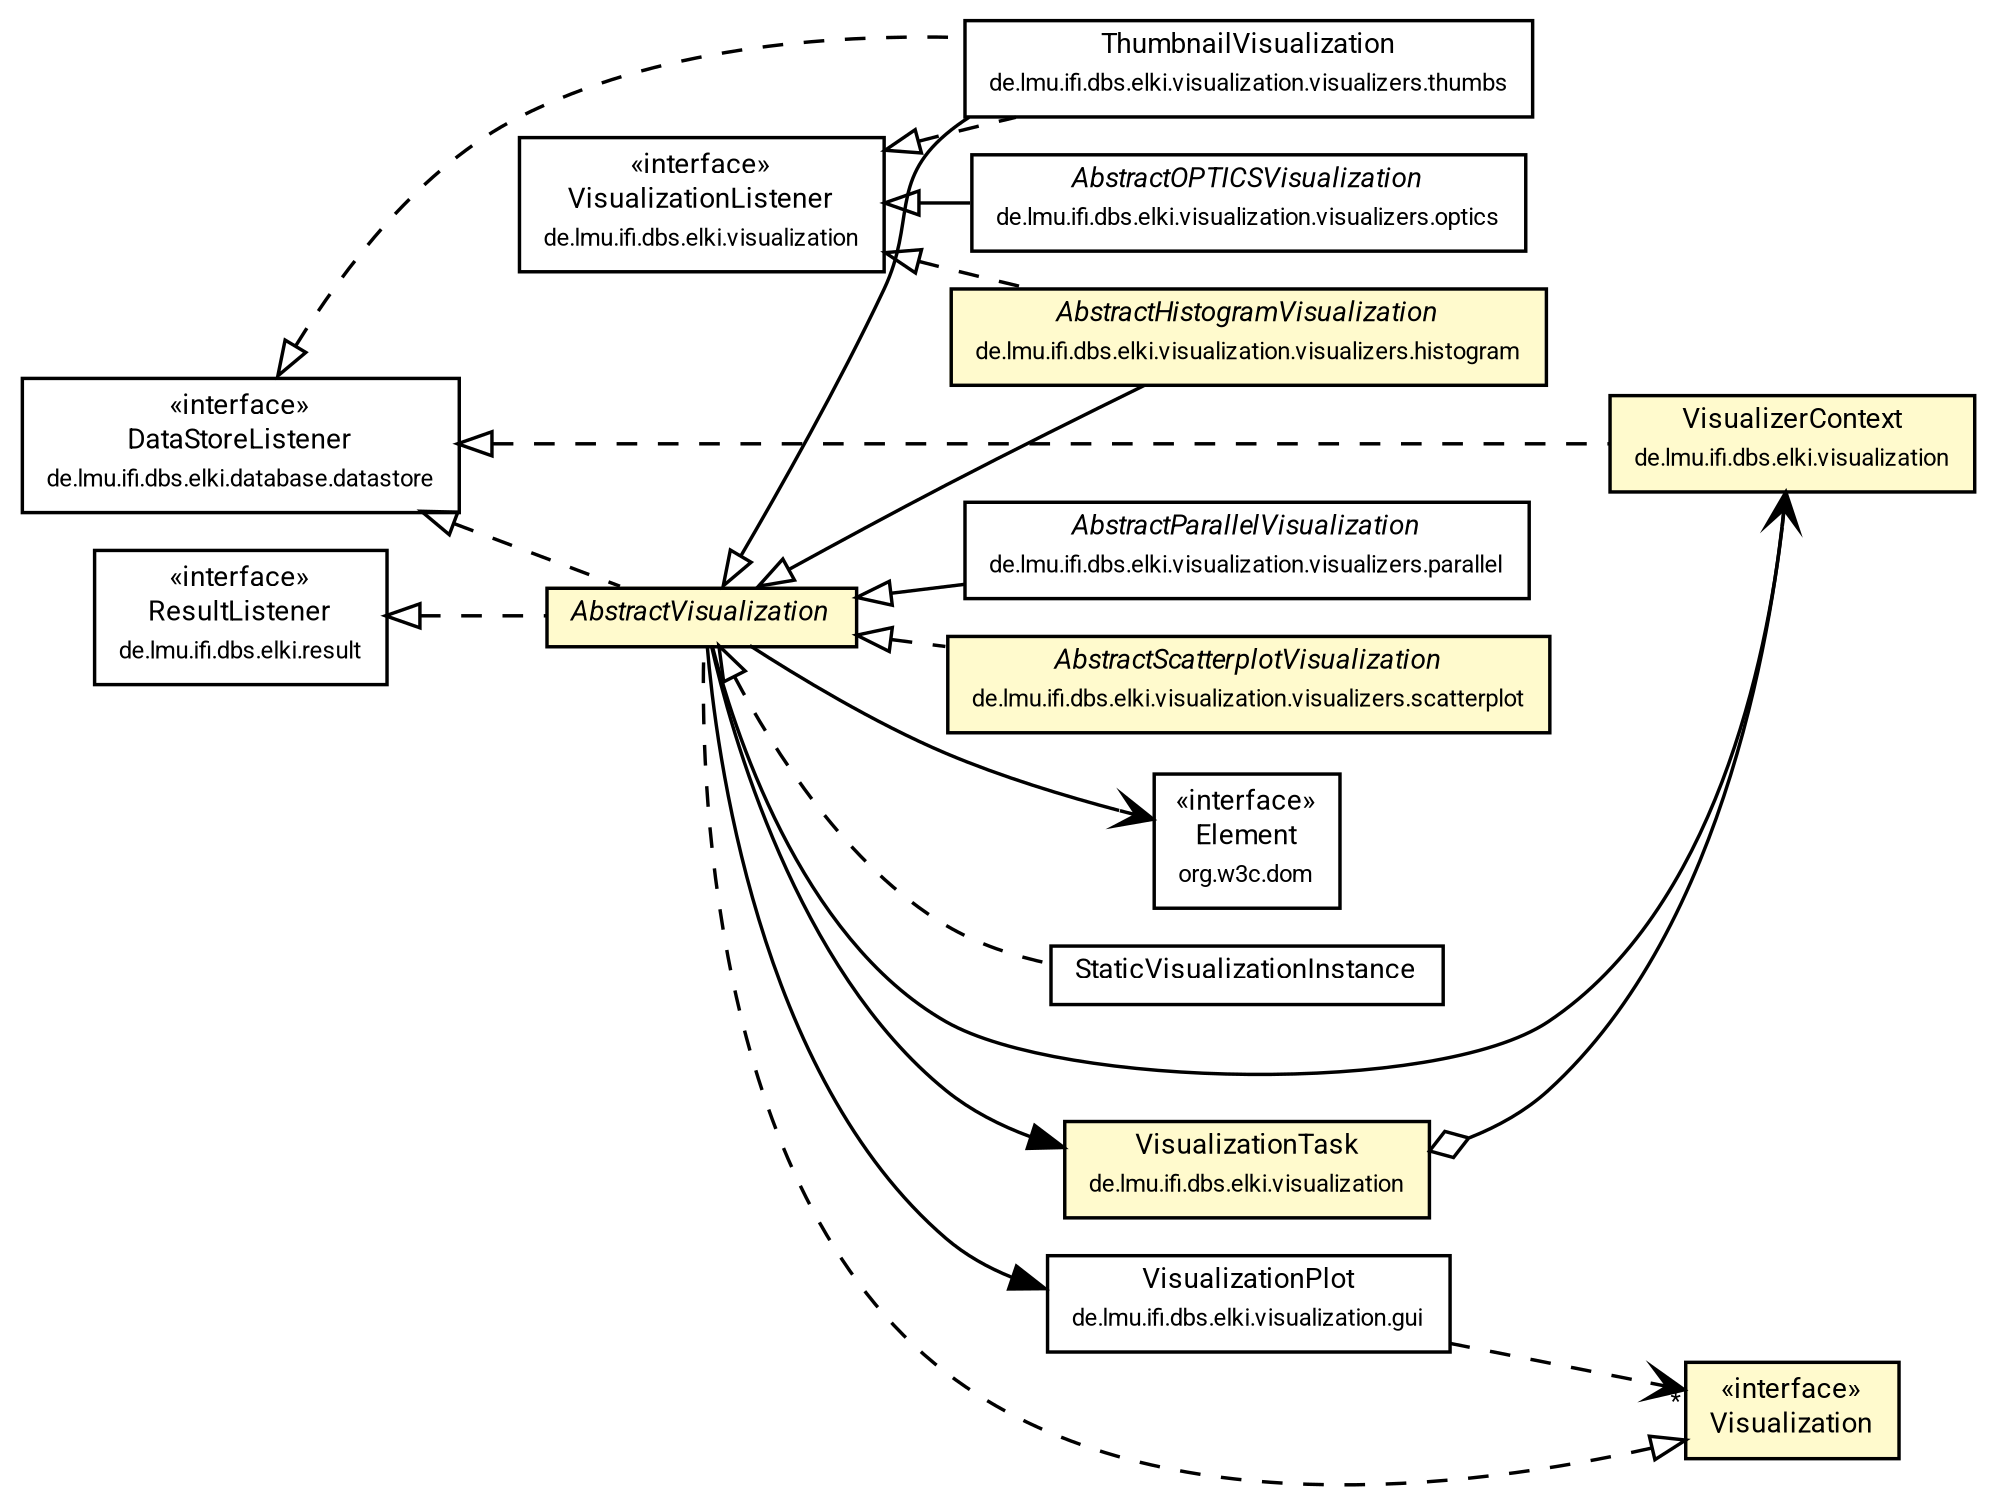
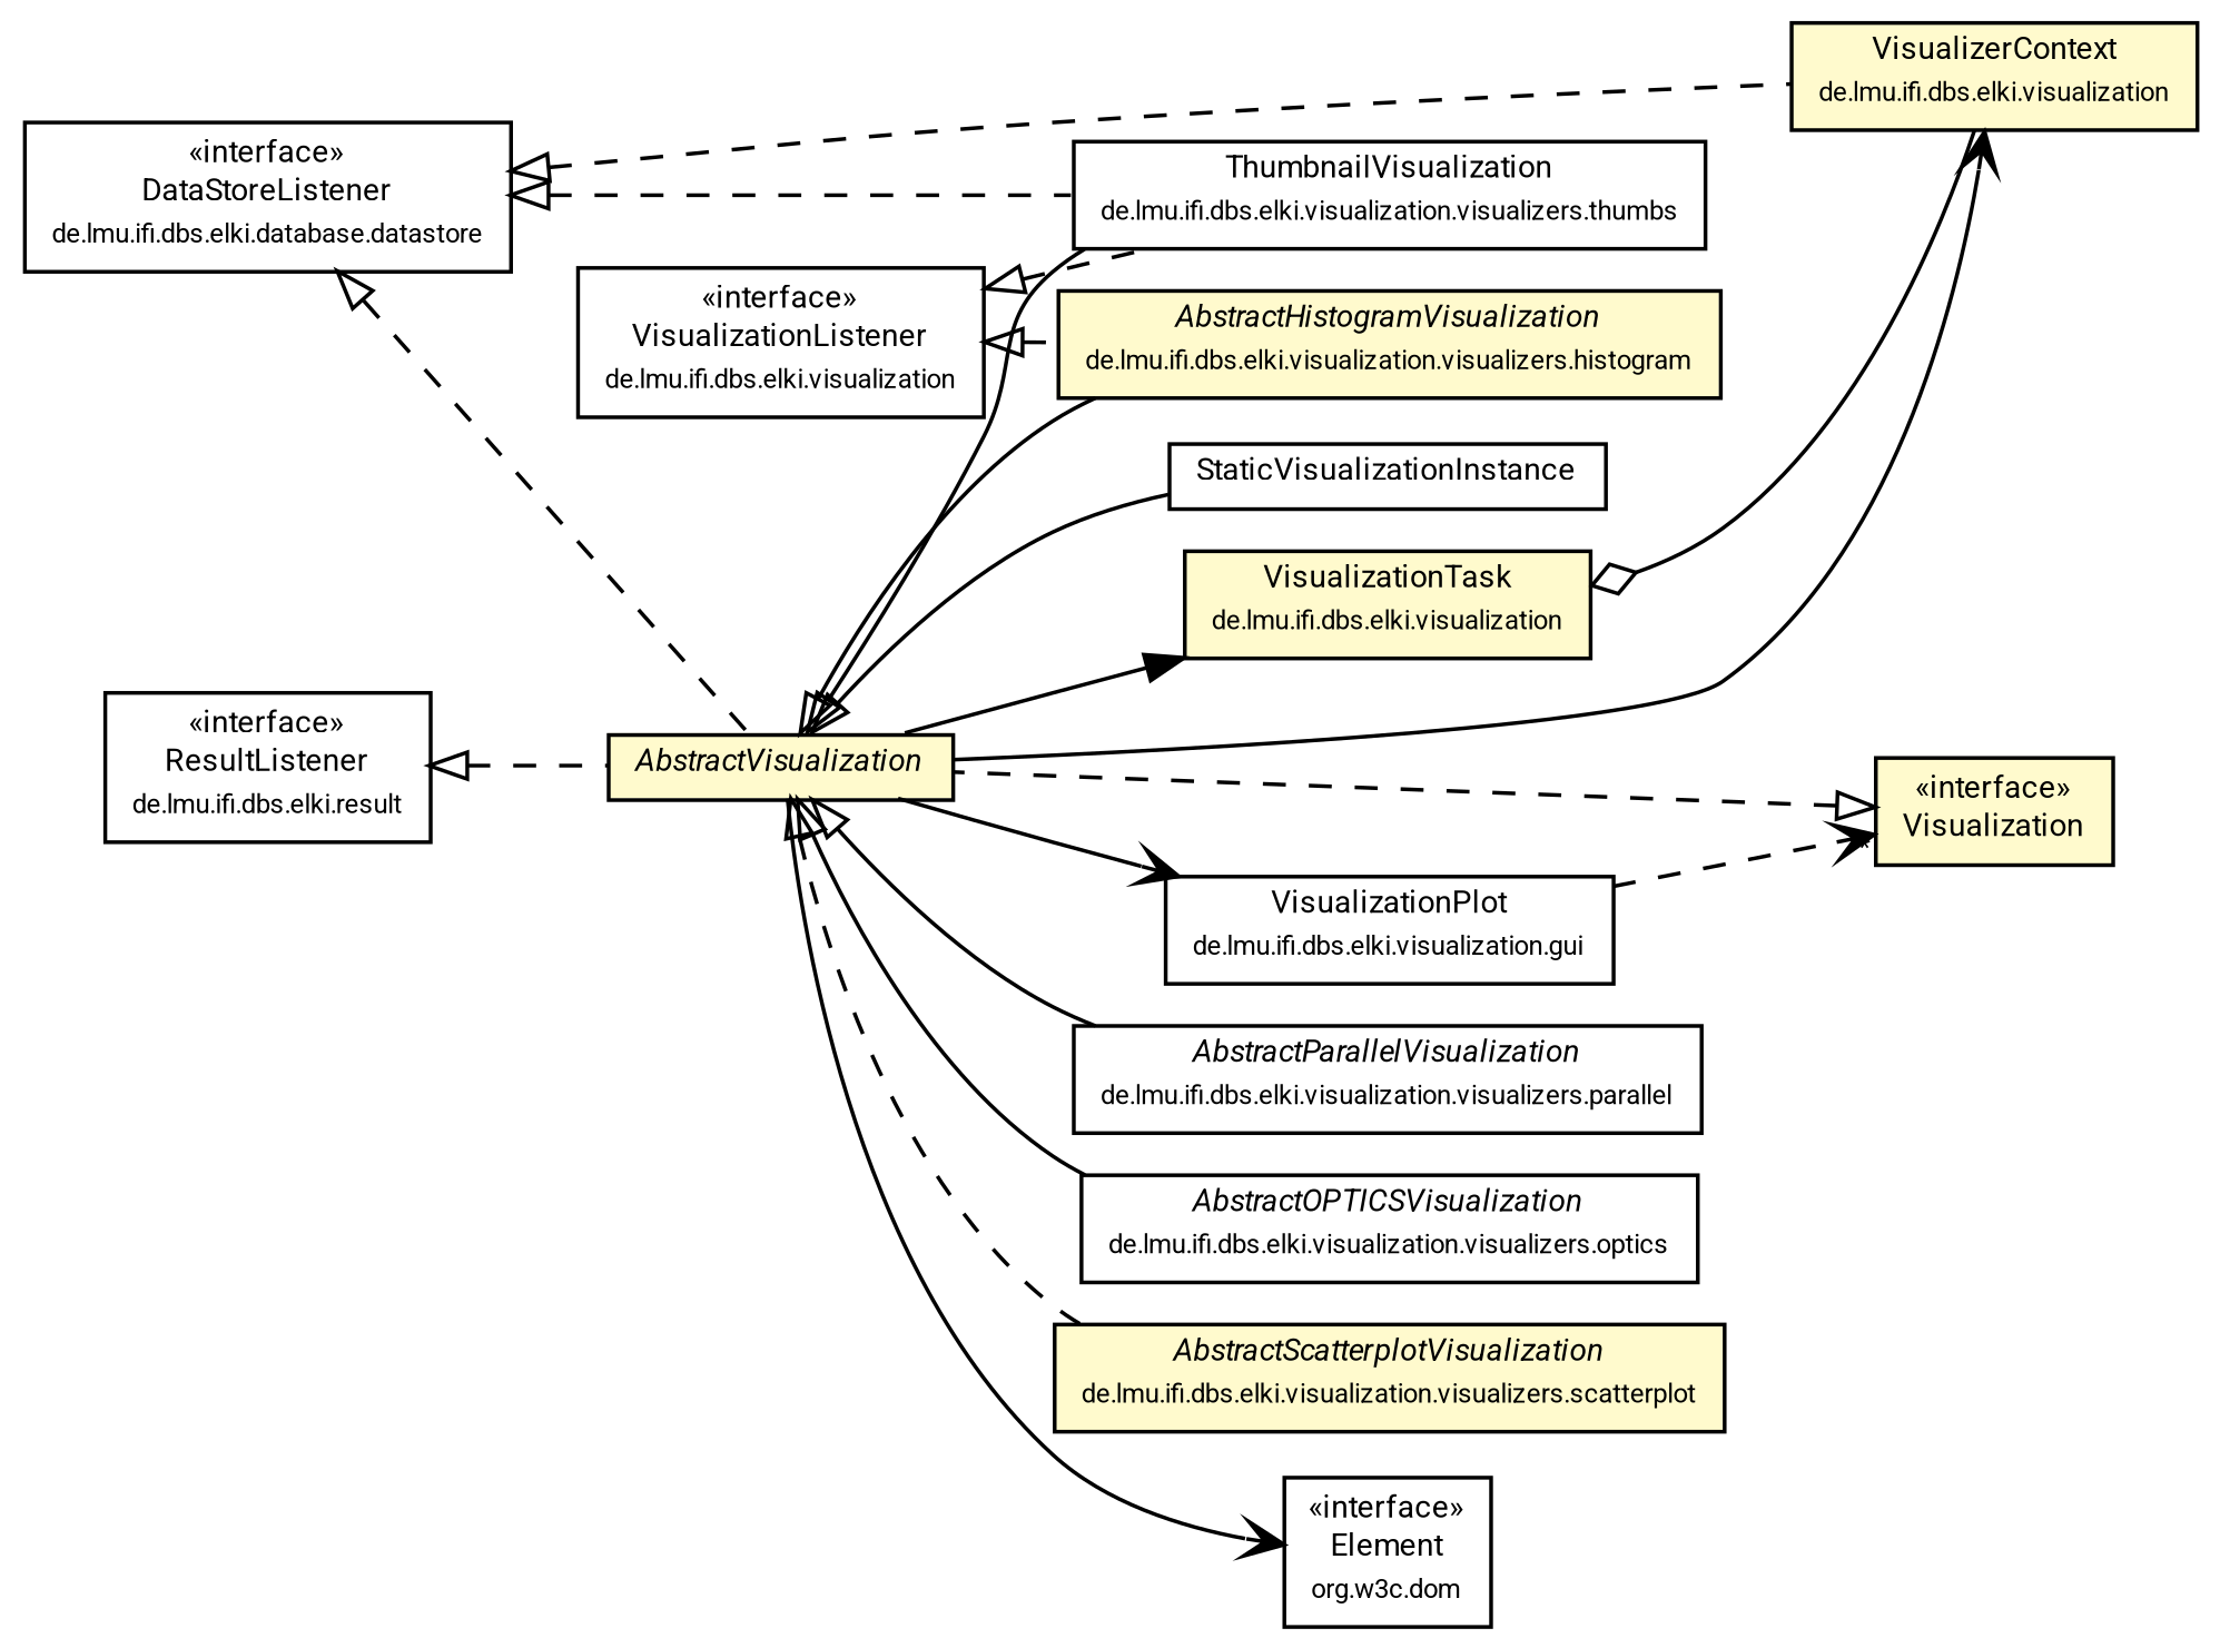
  digraph {
    nodesep=0.15
    rankdir=LR
    ranksep=0.25
    node [fontcolor=black fontname=Roboto fontsize=8 margin=0 shape=plaintext]
    edge [arrowtail=empty color=black dir=back fontname=Roboto fontsize=7 labelfontname=Roboto labelfontsize=7 weight=9]
    n1 [height=0 label=<<table title="de.lmu.ifi.dbs.elki.visualization.VisualizationListener" border="0" cellborder="1" cellspacing="0" cellpadding="2" href="../VisualizationListener.html" target="_parent"> 		<tr><td><table border="0" cellspacing="0" cellpadding="1"> 		<tr><td align="center" balign="center"> &#171;interface&#187; </td></tr> 		<tr><td align="center" balign="center"> <font face="Roboto">VisualizationListener</font> </td></tr> 		<tr><td align="center" balign="center"> <font face="Roboto" point-size="7.0">de.lmu.ifi.dbs.elki.visualization</font> </td></tr> 		</table></td></tr> 		</table>> width=0]
    n2 [height=0 label=<<table title="de.lmu.ifi.dbs.elki.visualization.visualizers.thumbs.ThumbnailVisualization" border="0" cellborder="1" cellspacing="0" cellpadding="2" href="thumbs/ThumbnailVisualization.html" target="_parent"> 		<tr><td><table border="0" cellspacing="0" cellpadding="1"> 		<tr><td align="center" balign="center"> <font face="Roboto">ThumbnailVisualization</font> </td></tr> 		<tr><td align="center" balign="center"> <font face="Roboto" point-size="7.0">de.lmu.ifi.dbs.elki.visualization.visualizers.thumbs</font> </td></tr> 		</table></td></tr> 		</table>> width=0]
    n3 [height=0 label=<<table title="de.lmu.ifi.dbs.elki.visualization.visualizers.histogram.AbstractHistogramVisualization" border="0" cellborder="1" cellspacing="0" cellpadding="2" bgcolor="LemonChiffon" href="histogram/AbstractHistogramVisualization.html" target="_parent"> 		<tr><td><table border="0" cellspacing="0" cellpadding="1"> 		<tr><td align="center" balign="center"> <font face="Roboto"><i>AbstractHistogramVisualization</i></font> </td></tr> 		<tr><td align="center" balign="center"> <font face="Roboto" point-size="7.0">de.lmu.ifi.dbs.elki.visualization.visualizers.histogram</font> </td></tr> 		</table></td></tr> 		</table>> width=0]
    n4 [height=0 label=<<table title="de.lmu.ifi.dbs.elki.visualization.visualizers.AbstractVisualization" border="0" cellborder="1" cellspacing="0" cellpadding="2" bgcolor="lemonChiffon" href="AbstractVisualization.html" target="_parent"> 		<tr><td><table border="0" cellspacing="0" cellpadding="1"> 		<tr><td align="center" balign="center"> <font face="Roboto"><i>AbstractVisualization</i></font> </td></tr> 		</table></td></tr> 		</table>> width=0]
    n5 [height=0 label=<<table title="de.lmu.ifi.dbs.elki.visualization.VisualizerContext" border="0" cellborder="1" cellspacing="0" cellpadding="2" bgcolor="LemonChiffon" href="../VisualizerContext.html" target="_parent"> 		<tr><td><table border="0" cellspacing="0" cellpadding="1"> 		<tr><td align="center" balign="center"> <font face="Roboto">VisualizerContext</font> </td></tr> 		<tr><td align="center" balign="center"> <font face="Roboto" point-size="7.0">de.lmu.ifi.dbs.elki.visualization</font> </td></tr> 		</table></td></tr> 		</table>> width=0]
    n6 [height=0 label=<<table title="de.lmu.ifi.dbs.elki.visualization.gui.VisualizationPlot" border="0" cellborder="1" cellspacing="0" cellpadding="2" href="../gui/VisualizationPlot.html" target="_parent"> 		<tr><td><table border="0" cellspacing="0" cellpadding="1"> 		<tr><td align="center" balign="center"> <font face="Roboto">VisualizationPlot</font> </td></tr> 		<tr><td align="center" balign="center"> <font face="Roboto" point-size="7.0">de.lmu.ifi.dbs.elki.visualization.gui</font> </td></tr> 		</table></td></tr> 		</table>> width=0]
    n7 [height=0 label=<<table title="de.lmu.ifi.dbs.elki.visualization.VisualizationTask" border="0" cellborder="1" cellspacing="0" cellpadding="2" bgcolor="LemonChiffon" href="../VisualizationTask.html" target="_parent"> 		<tr><td><table border="0" cellspacing="0" cellpadding="1"> 		<tr><td align="center" balign="center"> <font face="Roboto">VisualizationTask</font> </td></tr> 		<tr><td align="center" balign="center"> <font face="Roboto" point-size="7.0">de.lmu.ifi.dbs.elki.visualization</font> </td></tr> 		</table></td></tr> 		</table>> width=0]
    n8 [height=0 label=<<table title="de.lmu.ifi.dbs.elki.visualization.visualizers.parallel.AbstractParallelVisualization" border="0" cellborder="1" cellspacing="0" cellpadding="2" href="parallel/AbstractParallelVisualization.html" target="_parent"> 		<tr><td><table border="0" cellspacing="0" cellpadding="1"> 		<tr><td align="center" balign="center"> <font face="Roboto"><i>AbstractParallelVisualization</i></font> </td></tr> 		<tr><td align="center" balign="center"> <font face="Roboto" point-size="7.0">de.lmu.ifi.dbs.elki.visualization.visualizers.parallel</font> </td></tr> 		</table></td></tr> 		</table>> width=0]
    n9 [height=0 label=<<table title="de.lmu.ifi.dbs.elki.visualization.visualizers.optics.AbstractOPTICSVisualization" border="0" cellborder="1" cellspacing="0" cellpadding="2" href="optics/AbstractOPTICSVisualization.html" target="_parent"> 		<tr><td><table border="0" cellspacing="0" cellpadding="1"> 		<tr><td align="center" balign="center"> <font face="Roboto"><i>AbstractOPTICSVisualization</i></font> </td></tr> 		<tr><td align="center" balign="center"> <font face="Roboto" point-size="7.0">de.lmu.ifi.dbs.elki.visualization.visualizers.optics</font> </td></tr> 		</table></td></tr> 		</table>> width=0]
    n10 [height=0 label=<<table title="de.lmu.ifi.dbs.elki.visualization.visualizers.scatterplot.AbstractScatterplotVisualization" border="0" cellborder="1" cellspacing="0" cellpadding="2" bgcolor="LemonChiffon" href="scatterplot/AbstractScatterplotVisualization.html" target="_parent"> 		<tr><td><table border="0" cellspacing="0" cellpadding="1"> 		<tr><td align="center" balign="center"> <font face="Roboto"><i>AbstractScatterplotVisualization</i></font> </td></tr> 		<tr><td align="center" balign="center"> <font face="Roboto" point-size="7.0">de.lmu.ifi.dbs.elki.visualization.visualizers.scatterplot</font> </td></tr> 		</table></td></tr> 		</table>> width=0]
    n11 [height=0 label=<<table title="org.w3c.dom.Element" border="0" cellborder="1" cellspacing="0" cellpadding="2" href="http://docs.oracle.com/javase/7/docs/api/org/w3c/dom/Element.html" target="_parent"> 		<tr><td><table border="0" cellspacing="0" cellpadding="1"> 		<tr><td align="center" balign="center"> &#171;interface&#187; </td></tr> 		<tr><td align="center" balign="center"> <font face="Roboto">Element</font> </td></tr> 		<tr><td align="center" balign="center"> <font face="Roboto" point-size="7.0">org.w3c.dom</font> </td></tr> 		</table></td></tr> 		</table>> width=0]
    n12 [height=0 label=<<table title="de.lmu.ifi.dbs.elki.visualization.visualizers.StaticVisualizationInstance" border="0" cellborder="1" cellspacing="0" cellpadding="2" href="StaticVisualizationInstance.html" target="_parent"> 		<tr><td><table border="0" cellspacing="0" cellpadding="1"> 		<tr><td align="center" balign="center"> <font face="Roboto">StaticVisualizationInstance</font> </td></tr> 		</table></td></tr> 		</table>> width=0]
    n13 [height=0 label=<<table title="de.lmu.ifi.dbs.elki.database.datastore.DataStoreListener" border="0" cellborder="1" cellspacing="0" cellpadding="2" href="../../database/datastore/DataStoreListener.html" target="_parent"> 		<tr><td><table border="0" cellspacing="0" cellpadding="1"> 		<tr><td align="center" balign="center"> &#171;interface&#187; </td></tr> 		<tr><td align="center" balign="center"> <font face="Roboto">DataStoreListener</font> </td></tr> 		<tr><td align="center" balign="center"> <font face="Roboto" point-size="7.0">de.lmu.ifi.dbs.elki.database.datastore</font> </td></tr> 		</table></td></tr> 		</table>> width=0]
    n14 [height=0 label=<<table title="de.lmu.ifi.dbs.elki.visualization.visualizers.Visualization" border="0" cellborder="1" cellspacing="0" cellpadding="2" bgcolor="LemonChiffon" href="Visualization.html" target="_parent"> 		<tr><td><table border="0" cellspacing="0" cellpadding="1"> 		<tr><td align="center" balign="center"> &#171;interface&#187; </td></tr> 		<tr><td align="center" balign="center"> <font face="Roboto">Visualization</font> </td></tr> 		</table></td></tr> 		</table>> width=0]
    n15 [height=0 label=<<table title="de.lmu.ifi.dbs.elki.result.ResultListener" border="0" cellborder="1" cellspacing="0" cellpadding="2" href="../../result/ResultListener.html" target="_parent"> 		<tr><td><table border="0" cellspacing="0" cellpadding="1"> 		<tr><td align="center" balign="center"> &#171;interface&#187; </td></tr> 		<tr><td align="center" balign="center"> <font face="Roboto">ResultListener</font> </td></tr> 		<tr><td align="center" balign="center"> <font face="Roboto" point-size="7.0">de.lmu.ifi.dbs.elki.result</font> </td></tr> 		</table></td></tr> 		</table>> width=0]
    n1 -> n2 [style=dashed]
    n1 -> n3 [style=dashed]
    n4 -> n2 [weight=10]
    n4 -> n3 [weight=10]
    n4 -> n5 [arrowhead=open weight=1 arrowtail="" dir=""]
-   n4 -> n6 [arrowhead=normal weight=1 arrowtail="" dir=""]
+   n4 -> n6 [arrowhead=open weight=1 arrowtail="" dir=""]
    n4 -> n7 [arrowhead=normal weight=1 arrowtail="" dir=""]
    n4 -> n8 [weight=10]
-   n1 -> n9 [weight=10]
+   n4 -> n9 [weight=10]
    n4 -> n10 [style=dashed weight=10]
    n4 -> n11 [arrowhead=open weight=1 arrowtail="" dir=""]
-   n4 -> n12 [weight=10 style=dashed]
+   n4 -> n12 [weight=10]
    n6 -> n14 [arrowhead=open headlabel="*" style=dashed weight=1 arrowtail="" dir=""]
    n7 -> n5 [arrowhead=none arrowtail=ediamond weight=4]
    n13 -> n2 [style=dashed]
    n13 -> n4 [style=dashed]
    n13 -> n5 [style=dashed]
    n14 -> n4 [style=dashed]
    n15 -> n4 [style=dashed]
  }
